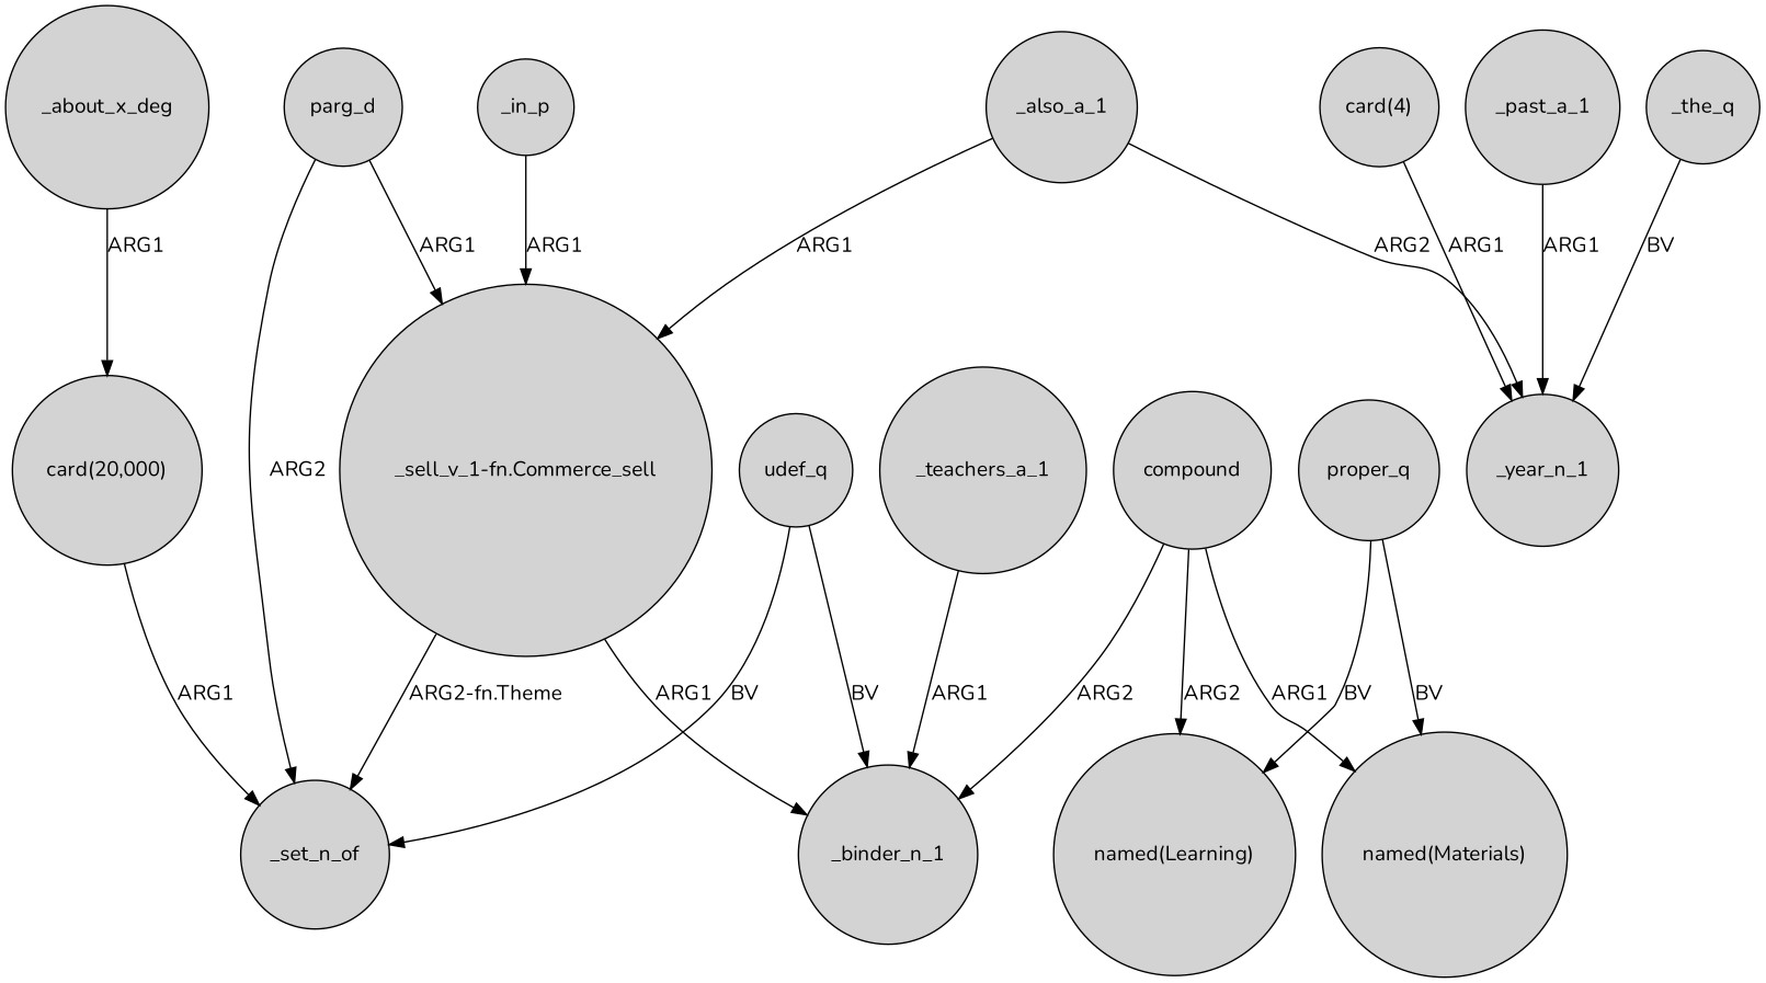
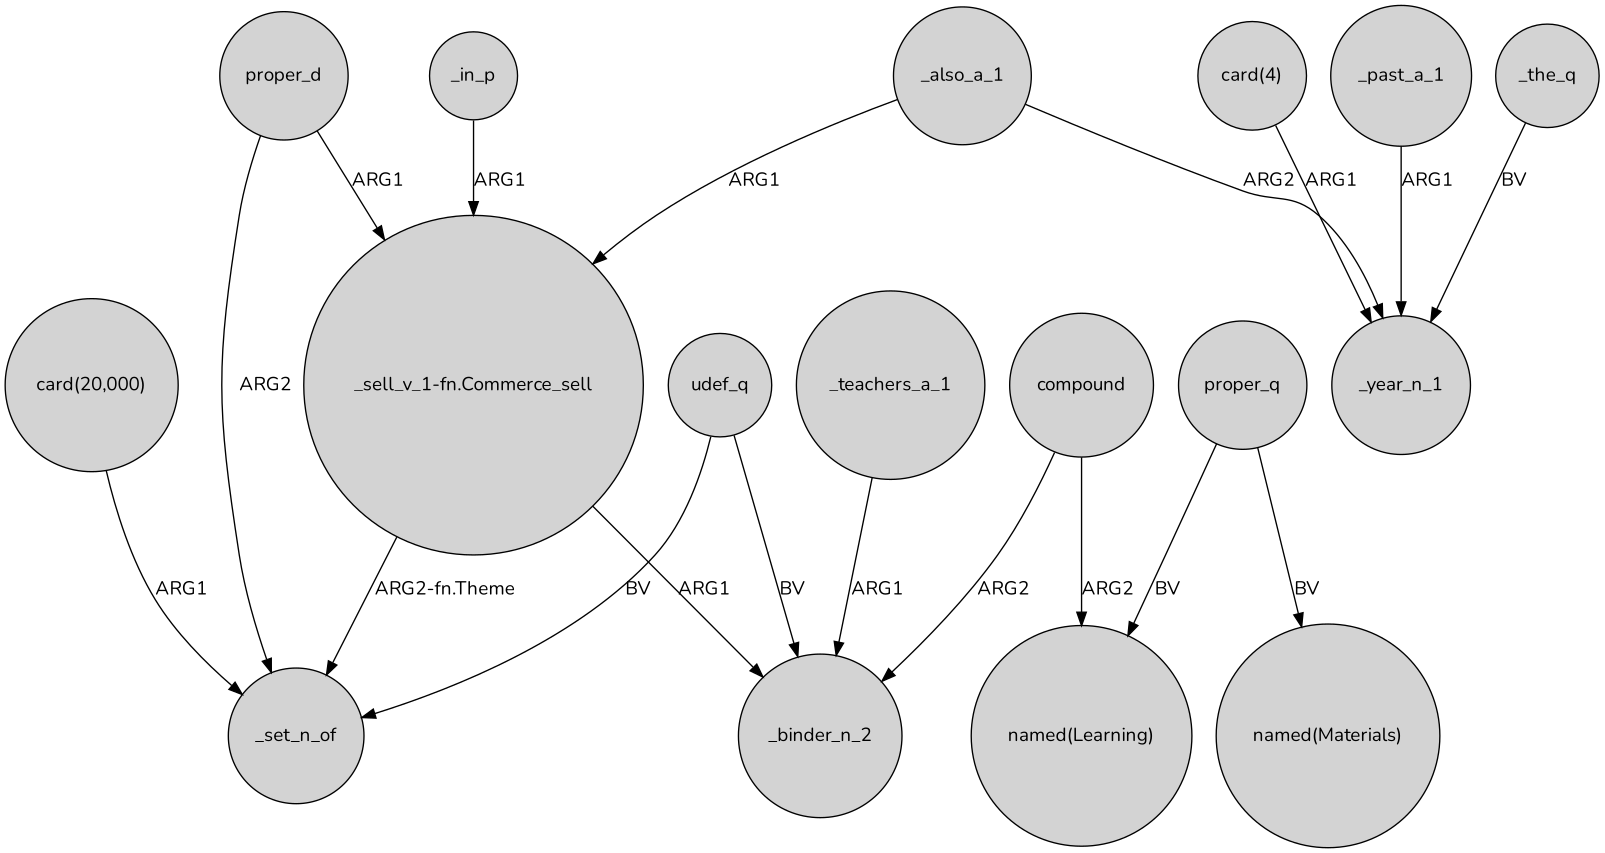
  digraph {
    fontname=Nunito
    node [fontname=Nunito shape=circle style=filled]
    edge [fontname=Nunito]
    _also_a_1
    "_sell_v_1-fn.Commerce_sell"
    _year_n_1
    _set_n_of
-   _binder_n_1
+   _binder_n_1 [label=_binder_n_2]
    _in_p
    udef_q
    compound
    "named(Learning)"
    "named(Materials)"
    "card(20,000)"
    "card(4)"
-   _about_x_deg
-   parg_d
+   parg_d [label=proper_d]
    _teachers_a_1
    _past_a_1
    proper_q
    _the_q
    _also_a_1 -> "_sell_v_1-fn.Commerce_sell" [label=ARG1]
    _also_a_1 -> _year_n_1 [label=ARG2]
    "_sell_v_1-fn.Commerce_sell" -> _set_n_of [label="ARG2-fn.Theme"]
    "_sell_v_1-fn.Commerce_sell" -> _binder_n_1 [label=ARG1]
    _in_p -> "_sell_v_1-fn.Commerce_sell" [label=ARG1]
    udef_q -> _set_n_of [label=BV]
    udef_q -> _binder_n_1 [label=BV]
    compound -> _binder_n_1 [label=ARG2]
    compound -> "named(Learning)" [label=ARG2]
-   compound -> "named(Materials)" [label=ARG1]
    "card(20,000)" -> _set_n_of [label=ARG1]
    "card(4)" -> _year_n_1 [label=ARG1]
-   _about_x_deg -> "card(20,000)" [label=ARG1]
    parg_d -> "_sell_v_1-fn.Commerce_sell" [label=ARG1]
    parg_d -> _set_n_of [label=ARG2]
    _teachers_a_1 -> _binder_n_1 [label=ARG1]
    _past_a_1 -> _year_n_1 [label=ARG1]
    proper_q -> "named(Learning)" [label=BV]
    proper_q -> "named(Materials)" [label=BV]
    _the_q -> _year_n_1 [label=BV]
  }
